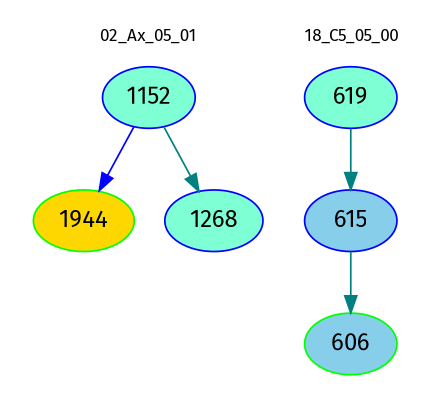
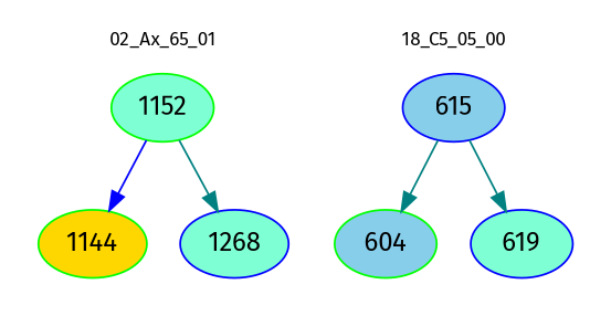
  digraph {
    fontname="Fira Sans"
    node [color=blue fillcolor=aquamarine fontname="Fira Sans" style=filled]
    edge [color=teal fontname="Fira Sans"]
-   n1 [label=1152]
-   n2 [color=green fillcolor=gold label=1944]
+   n1 [color=green label=1152]
+   n2 [color=green fillcolor=gold label=1144]
    n3 [label=1268]
    n4 [fillcolor=skyblue label=615]
-   n5 [color=green fillcolor=skyblue label=606]
+   n5 [color=green fillcolor=skyblue label=604]
    n6 [label=619]
    subgraph cluster_1 {
      color=white
      fontsize=10
-     label="02_Ax_05_01"
+     label="02_Ax_65_01"
      n1
      n2
      n3
    }
    subgraph cluster_2 {
      color=white
      fontsize=10
      label="18_C5_05_00"
      n4
      n5
      n6
    }
    n1 -> n2 [color=blue]
    n1 -> n3
    n4 -> n5
-   n6 -> n4
+   n4 -> n6
  }
